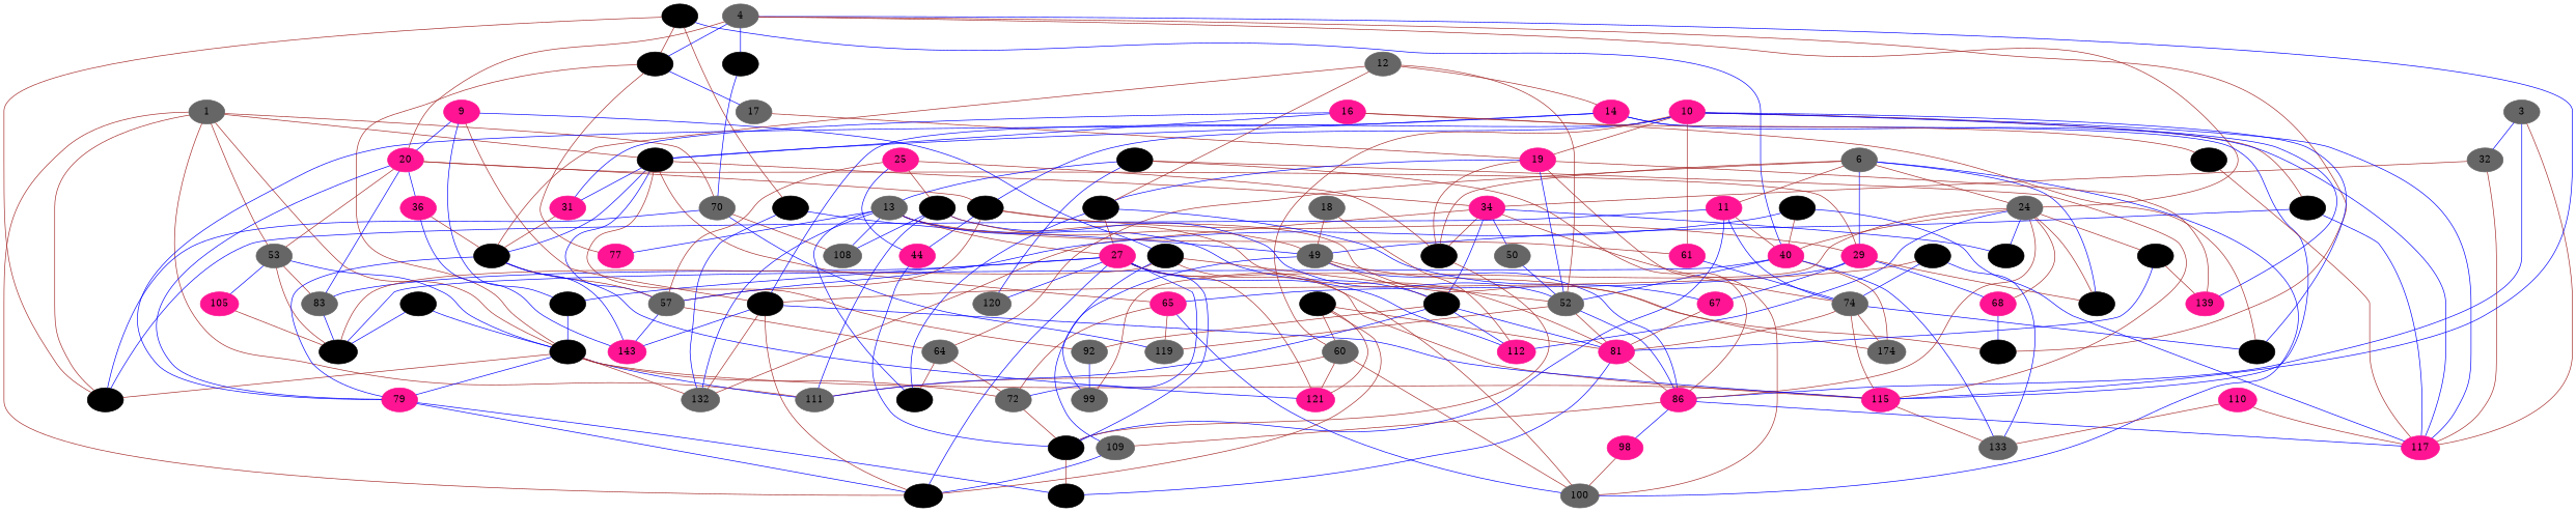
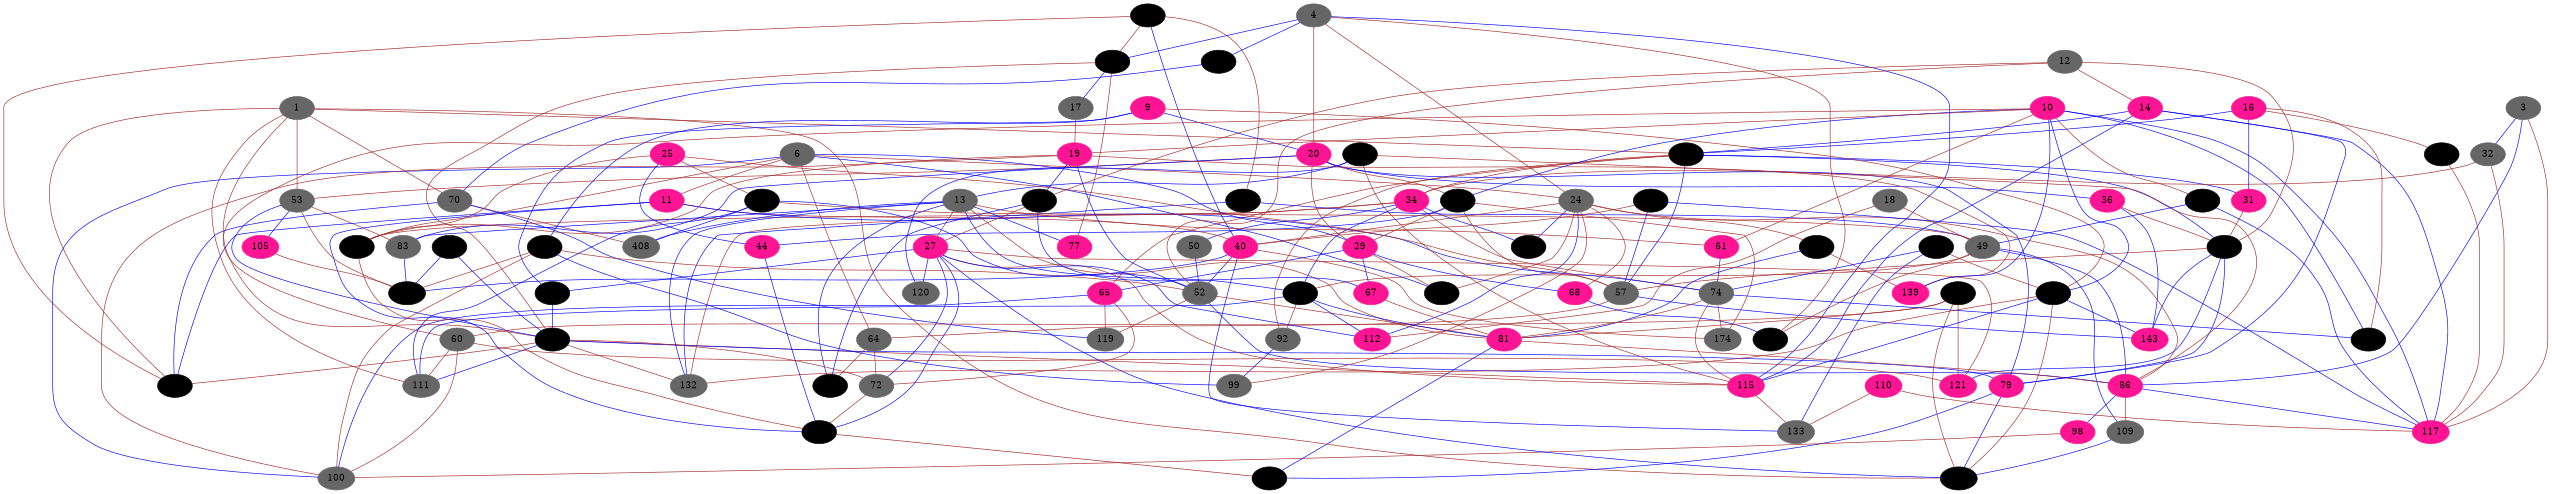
  graph {
    fontname="DejaVu Serif"
    node [color=black fontname="DejaVu Serif" style=filled]
    edge [color=brown fontname="DejaVu Serif"]
    1 [color=gray40 super="+54"]
    30 [super="+37"]
    53 [color=gray40 super="+71"]
    59 [super="+122"]
    70 [color=gray40 super="+103"]
    82
    111 [color=gray40 super="+134"]
    135 [super="+141"]
    47 [super="+78"]
    31 [color=deeppink]
    57 [color=gray40 super="+144"]
    65 [color=deeppink super="+69"]
    34 [color=deeppink super="+118"]
    92 [color=gray40]
    83 [color=gray40 super="+128"]
    107
    105 [color=deeppink]
    115 [color=deeppink super="+137"]
    132 [color=gray40]
    79 [color=deeppink super="+106"]
    72 [color=gray40 super="+85"]
-   108 [color=gray40]
+   108 [color=gray40 label=408]
    119 [color=gray40]
    8 [super="+124"]
    17 [color=gray40]
    77 [color=deeppink]
    2
    40 [color=deeppink super="+130"]
    45
    52 [color=gray40 super="+95"]
    n31 [color=gray40 label=174]
    133 [color=gray40]
    49 [color=gray40 super="+114"]
    3 [color=gray40]
    32 [color=gray40]
    86 [color=deeppink super="+138"]
    117 [color=deeppink super="+126"]
    109 [color=gray40]
    98 [color=deeppink]
    4 [color=gray40 super="+15"]
    20 [color=deeppink super="+131"]
    24 [color=gray40 super="+76"]
    58
    88
    29 [color=deeppink super="+84"]
    22 [super="+145"]
    36 [color=deeppink]
    62
    112 [color=deeppink]
    46
    68 [color=deeppink]
    94
    99 [color=gray40]
    5 [super="+39"]
    60 [color=gray40]
    81 [color=deeppink super="+89"]
    121 [color=deeppink super="+140"]
    100 [color=gray40 super="+101"]
    97
    6 [color=gray40 super="+129"]
    11 [color=deeppink super="+41"]
    64 [color=gray40]
    87
    74 [color=gray40 super="+146"]
    93 [super="+102"]
    67 [color=deeppink super="+125"]
    80
    7 [super="+73"]
    13 [color=gray40 super="+123"]
    120 [color=gray40]
    61 [color=deeppink]
    27 [color=deeppink super="+42"]
    51 [super="+127"]
    19 [color=deeppink super="+96"]
    9 [color=deeppink]
    28
    38 [super="+116"]
    56 [super="+75"]
    143 [color=deeppink]
    10 [color=deeppink super="+66"]
    33
    91
    139 [color=deeppink]
    21 [super="+136"]
    44 [color=deeppink]
    12 [color=gray40 super="+55"]
    14 [color=deeppink]
    16 [color=deeppink super="+142"]
    43
    18 [color=gray40]
    23 [super="+113"]
    26 [super="+63"]
    25 [color=deeppink]
    50 [color=gray40]
    35
    48
    110 [color=deeppink]
    1 -- 30
    1 -- 53
    1 -- 59
    1 -- 70
    1 -- 82
    1 -- 111
    1 -- 135
    30 -- 47 [color=blue]
    30 -- 31 [color=blue]
    30 -- 57 [color=blue]
    30 -- 65
    30 -- 34
    30 -- 92
    53 -- 59 [color=blue]
    53 -- 83
    53 -- 107
    53 -- 105 [color=blue]
    59 -- 82
    59 -- 111 [color=blue weight=2]
    59 -- 115
    59 -- 132
    59 -- 79 [color=blue]
    59 -- 72
    70 -- 82 [color=blue]
    70 -- 108
    70 -- 119 [color=blue]
    47 -- 57
    47 -- 79 [color=blue]
    47 -- 121 [color=blue]
    47 -- 143 [color=blue]
    31 -- 47
    57 -- 64
    57 -- 143 [color=blue]
    65 -- 72
    65 -- 119
    65 -- 100 [color=blue]
    34 -- 132
    34 -- 94 [color=blue]
    34 -- 87
    34 -- 74
    34 -- 51 [color=blue]
    34 -- 50 [color=blue]
    92 -- 99 [color=blue]
    83 -- 107 [color=blue]
    105 -- 107
    115 -- 133
    79 -- 135 [color=blue]
    79 -- 97 [color=blue]
    72 -- 93
    8 -- 59
    8 -- 17 [color=blue]
    8 -- 77
    17 -- 19
    2 -- 82
    2 -- 8
    2 -- 40 [color=blue]
    2 -- 45
    40 -- 107 [color=blue]
    40 -- 52 [color=blue]
    40 -- n31
    40 -- 133 [color=blue]
    45 -- 132 [color=blue]
    45 -- 49 [color=blue]
    52 -- 119
    52 -- 86 [color=blue]
    52 -- 81
    49 -- 86 [color=blue]
    49 -- 109 [color=blue]
    49 -- 88
    49 -- 51
    3 -- 32 [color=blue]
    3 -- 86 [color=blue]
    3 -- 117
    32 -- 34
    32 -- 117
    86 -- 117 [color=blue]
    86 -- 109
    86 -- 98 [color=blue]
    109 -- 135 [color=blue]
    98 -- 100
    4 -- 115 [color=blue]
    4 -- 8 [color=blue]
    4 -- 20
    4 -- 24
    4 -- 58 [color=blue weight=2]
    4 -- 88
    20 -- 53
    20 -- 83 [color=blue]
    20 -- 79 [color=blue]
    20 -- 29
    20 -- 22
    20 -- 36 [color=blue]
    24 -- 40
    24 -- 86
    24 -- 62
    24 -- 112 [color=blue]
    24 -- 46
    24 -- 68
    24 -- 94 [color=blue]
    24 -- 99
    58 -- 70 [color=blue]
    29 -- 65 [color=blue]
    29 -- 62
    29 -- 68 [color=blue]
    29 -- 67 [color=blue]
    22 -- 57
    22 -- n31
    22 -- 29
    22 -- 44 [color=blue]
    36 -- 47
    36 -- 143 [color=blue]
    46 -- 81 [color=blue]
    46 -- 139
    68 -- 88 [color=blue]
    5 -- 135
    5 -- 60
    5 -- 81
    5 -- 121
    60 -- 111
    60 -- 121
    60 -- 100
    81 -- 86
    81 -- 97 [color=blue]
    6 -- 24
    6 -- 29 [color=blue]
    6 -- 62 [color=blue]
    6 -- 100 [color=blue]
    6 -- 11
    6 -- 64
    6 -- 87
    11 -- 82 [color=blue]
    11 -- 40
    11 -- 74 [color=blue]
    11 -- 93 [color=blue]
    64 -- 72
    64 -- 80
    87 -- 93
    74 -- 115
    74 -- n31
    74 -- 81
    74 -- 91 [color=blue]
    93 -- 97
    67 -- 81
    7 -- 115
    7 -- 86
    7 -- 13 [color=blue]
    7 -- 120 [color=blue]
-   27 -- 83 [color=blue]
+   13 -- 83 [color=blue]
    13 -- 132 [color=blue]
    13 -- 108 [color=blue]
    13 -- 77 [color=blue]
    13 -- 81
    13 -- 80 [color=blue]
    13 -- 61
    13 -- 27
    13 -- 51 [color=blue]
    61 -- 74 [color=blue]
    27 -- 135 [color=blue]
    27 -- 115
    27 -- 72 [color=blue]
    27 -- 112 [color=blue]
    27 -- 121
    27 -- 93 [color=blue]
    27 -- 120 [color=blue]
    27 -- 38 [color=blue]
    51 -- 111 [color=blue]
    51 -- 92
    51 -- 112 [color=blue]
    51 -- 81 [color=blue]
    19 -- 52 [color=blue]
    19 -- 100
    19 -- 87
    19 -- 139
    19 -- 21 [color=blue]
    9 -- 20 [color=blue]
    9 -- 28 [color=blue]
    9 -- 38 [color=blue]
    9 -- 56
    28 -- 107
    28 -- 52
    28 -- 99 [color=blue]
    28 -- 100
    38 -- 59 [color=blue weight=2]
    56 -- 135
    56 -- 115 [color=blue]
    56 -- 132
    56 -- 143 [color=blue]
    10 -- 117 [color=blue]
    10 -- 22 [color=blue]
    10 -- 60
    10 -- 61
    10 -- 19
    10 -- 56 [color=blue]
    10 -- 33
    10 -- 91 [color=blue]
    10 -- 139 [color=blue]
    33 -- 49 [color=blue]
    33 -- 117 [color=blue]
    21 -- 67 [color=blue]
    21 -- 80 [color=blue]
    21 -- 27
    44 -- 93 [color=blue]
    12 -- 47
    12 -- 52
    12 -- 21
    12 -- 14
    14 -- 30 [color=blue]
    14 -- 115 [color=blue]
    14 -- 79 [color=blue]
    14 -- 117 [color=blue]
    16 -- 30 [color=blue]
    16 -- 31 [color=blue]
    16 -- 91
    16 -- 43
    43 -- 117
    18 -- 49
    18 -- 112
    23 -- 57 [color=blue]
    23 -- 40
    23 -- 117 [color=blue]
    26 -- 111 [color=blue]
    26 -- 108 [color=blue]
    26 -- 52 [color=blue]
    26 -- 49
    25 -- 57
    25 -- 87
    25 -- 44 [color=blue]
    25 -- 26
    50 -- 52 [color=blue]
    35 -- 133 [color=blue]
    35 -- 74 [color=blue]
    35 -- 56
    48 -- 59 [color=blue]
    48 -- 107 [color=blue]
    110 -- 133
    110 -- 117
  }
